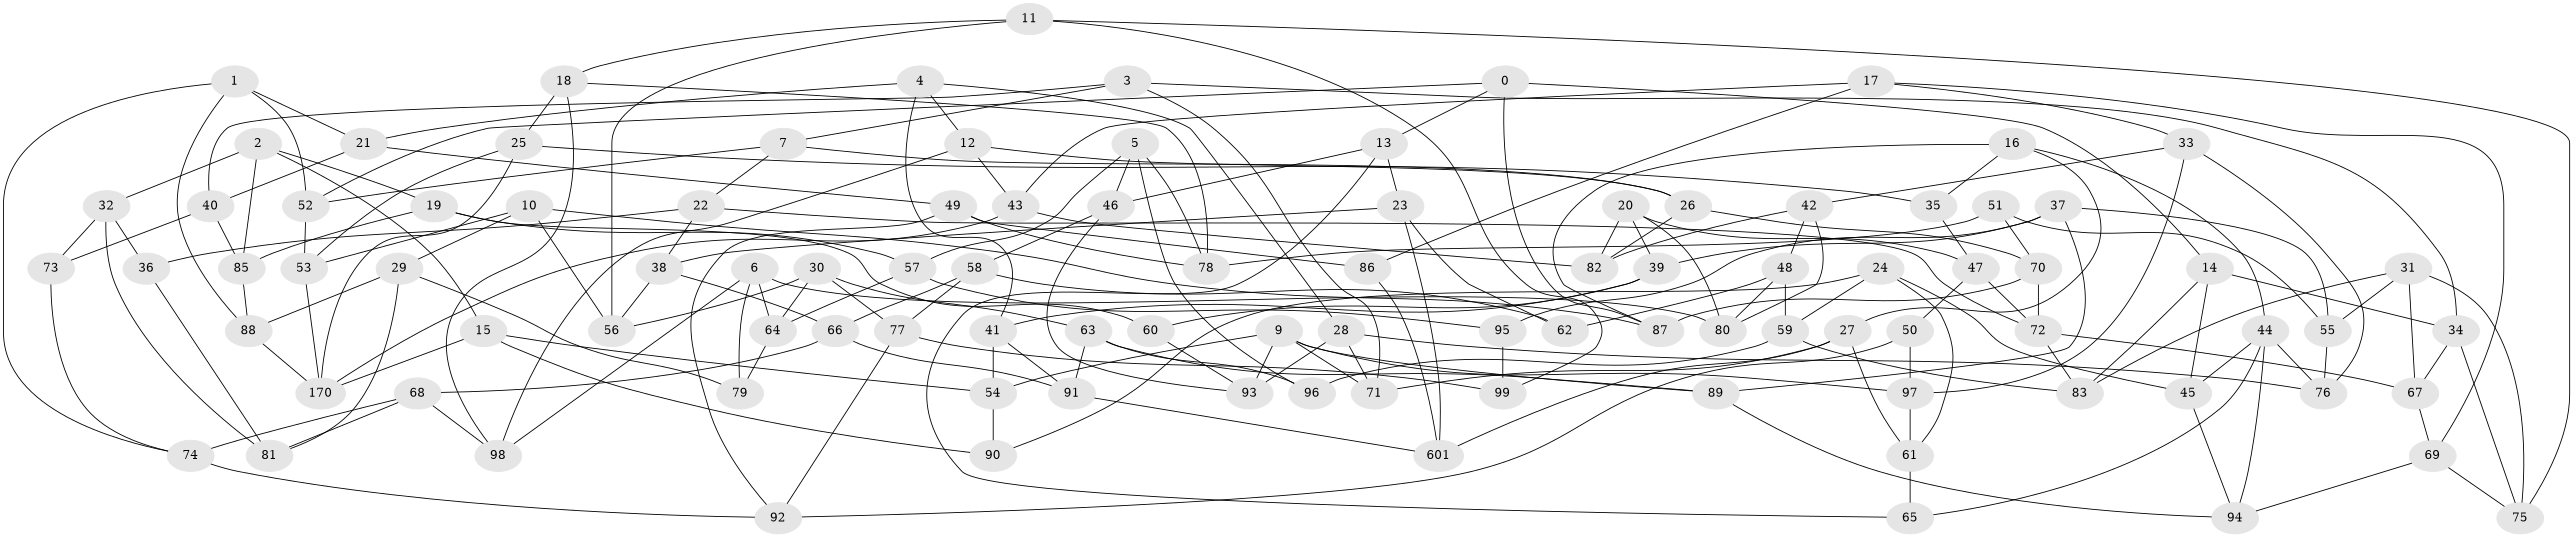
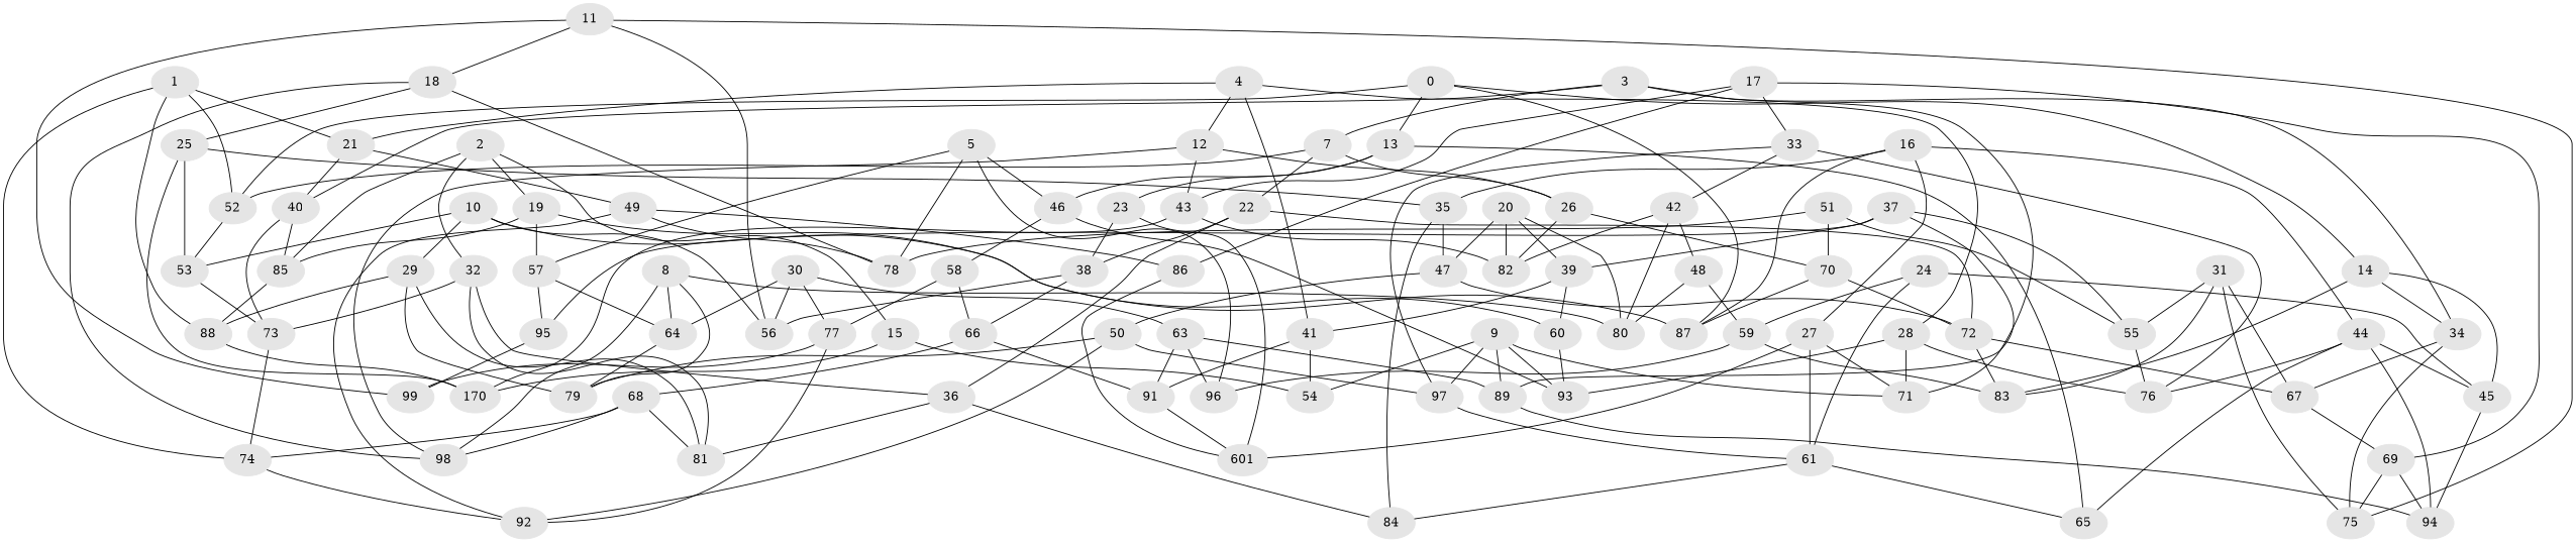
  graph {
    node [color=gray90 style=filled]
    1
    21
    52
    74
    88
    40
    49
    53
    92
    n10 [label=170]
    2
    15
    19
    32
    85
    54
-   90
    57
    60
    36
    81
    73
    3
    7
    34
    71
    22
    26
    75
    67
    4
    12
    28
    41
    98
    43
    76
    93
    91
    5
    46
    78
    96
    58
    64
    95
    n47 [label=0]
    13
    14
    87
    23
    65
    45
    83
    38
    72
    82
    70
-   8 [label=6]
+   8
    79
    80
    9
    89
    97
    94
    61
    10
    29
    56
    11
    18
    99
    25
-   62
    n75 [label=601]
    16
    27
    35
    44
    47
+   84
    17
    33
    69
    86
    42
    20
    39
    50
    66
    24
    59
    30
    63
    77
    31
    55
    48
    37
    68
    51
    1 -- 21
    1 -- 52
    1 -- 74
    1 -- 88
    21 -- 40
    21 -- 49
    52 -- 53
    74 -- 92
    88 -- n10
    40 -- 85
    40 -- 73
    49 -- 92
    49 -- 78
    49 -- 86
-   53 -- n10
+   53 -- 73
    2 -- 15
    2 -- 19
    2 -- 32
    2 -- 85
    15 -- n10
    15 -- 54
-   15 -- 90
    19 -- 85
    19 -- 57
    19 -- 60
    32 -- 36
    32 -- 81
    32 -- 73
    85 -- 88
-   54 -- 90
    57 -- 64
    57 -- 95
    60 -- 93
    36 -- 81
+   36 -- 84
    73 -- 74
    3 -- 40
    3 -- 7
    3 -- 34
    3 -- 71
    7 -- 52
    7 -- 22
    7 -- 26
    34 -- 75
    34 -- 67
    22 -- 36
    22 -- 38
    22 -- 72
    26 -- 82
    26 -- 70
    67 -- 69
    4 -- 21
    4 -- 12
    4 -- 28
    4 -- 41
    12 -- 26
    12 -- 98
    12 -- 43
    28 -- 71
    28 -- 76
    28 -- 93
    41 -- 54
    41 -- 91
    43 -- n10
    43 -- 82
    91 -- n75
    5 -- 57
    5 -- 46
    5 -- 78
    5 -- 96
    46 -- 93
    46 -- 58
-   58 -- 62
    58 -- 66
    58 -- 77
    64 -- 79
    95 -- 99
    n47 -- 52
    n47 -- 13
    n47 -- 14
    n47 -- 87
    13 -- 46
    13 -- 23
    13 -- 65
    14 -- 34
    14 -- 45
    14 -- 83
    23 -- 38
-   23 -- 62
    23 -- n75
    45 -- 94
    38 -- 56
    38 -- 66
    72 -- 67
    72 -- 83
    70 -- 87
    70 -- 72
    8 -- 98
    8 -- 64
    8 -- 79
    8 -- 80
    9 -- 54
    9 -- 71
    9 -- 93
    9 -- 89
    9 -- 97
    89 -- 94
    97 -- 61
    61 -- 65
+   61 -- 84
    10 -- 53
    10 -- 87
    10 -- 29
    10 -- 56
    29 -- 88
    29 -- 81
    29 -- 79
    11 -- 75
    11 -- 56
    11 -- 18
    11 -- 99
    18 -- 98
    18 -- 78
    18 -- 25
    25 -- 53
    25 -- n10
    25 -- 35
    16 -- 87
    16 -- 27
    16 -- 35
    16 -- 44
    27 -- 71
    27 -- 61
    27 -- n75
    35 -- 47
+   35 -- 84
    44 -- 76
    44 -- 65
    44 -- 45
    44 -- 94
    47 -- 72
    47 -- 50
    17 -- 43
    17 -- 33
    17 -- 69
    17 -- 86
    33 -- 76
    33 -- 97
    33 -- 42
    69 -- 75
    69 -- 94
    86 -- n75
    42 -- 82
    42 -- 80
    42 -- 48
    20 -- 82
    20 -- 80
    20 -- 47
    20 -- 39
    39 -- 60
    39 -- 41
    50 -- 92
+   50 -- 79
    50 -- 97
    66 -- 91
    66 -- 68
-   24 -- 90
    24 -- 45
    24 -- 61
    24 -- 59
    59 -- 96
    59 -- 83
    30 -- 64
    30 -- 56
    30 -- 63
    30 -- 77
    63 -- 91
    63 -- 96
    63 -- 89
    77 -- 92
    77 -- 99
    31 -- 75
    31 -- 67
    31 -- 83
    31 -- 55
    55 -- 76
    48 -- 80
-   48 -- 62
    48 -- 59
    37 -- 95
    37 -- 89
    37 -- 39
    37 -- 55
    68 -- 74
    68 -- 81
    68 -- 98
    51 -- 78
    51 -- 70
    51 -- 55
  }
